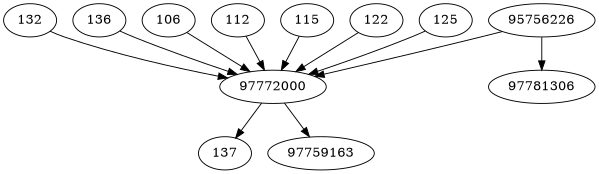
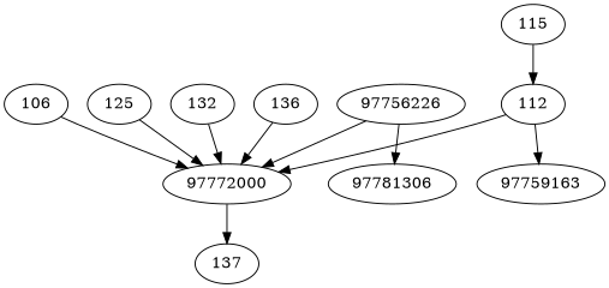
  strict digraph {
    97772000
    137
    97759163
-   97756226 [label=95756226]
+   97756226
    97781306
    132
    136
    106
    112
    115
-   122
    125
    97772000 -> 137
-   97772000 -> 97759163
+   112 -> 97759163
    97756226 -> 97772000
    97756226 -> 97781306
    132 -> 97772000
    136 -> 97772000
    106 -> 97772000
    112 -> 97772000
-   115 -> 97772000
-   122 -> 97772000
+   115 -> 112
    125 -> 97772000
  }
